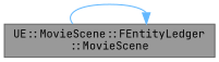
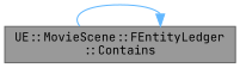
  digraph {
    rankdir=LR
    fontname="JetBrains Mono"
-   n1 [color=gray40 fillcolor=grey60 fontcolor=black fontname="JetBrains Mono" fontsize=10 height=0.2 label="UE::MovieScene::FEntityLedger\l::MovieScene" shape=box style=filled width=0.4]
+   n1 [color=gray40 fillcolor=grey60 fontcolor=black fontname="JetBrains Mono" fontsize=10 height=0.2 label="UE::MovieScene::FEntityLedger\l::Contains" shape=box style=filled width=0.4]
    n1 -> n1 [color=steelblue1 fontname="JetBrains Mono" fontsize=10 labelfontname=Helvetica labelfontsize=10 style=solid]
  }
